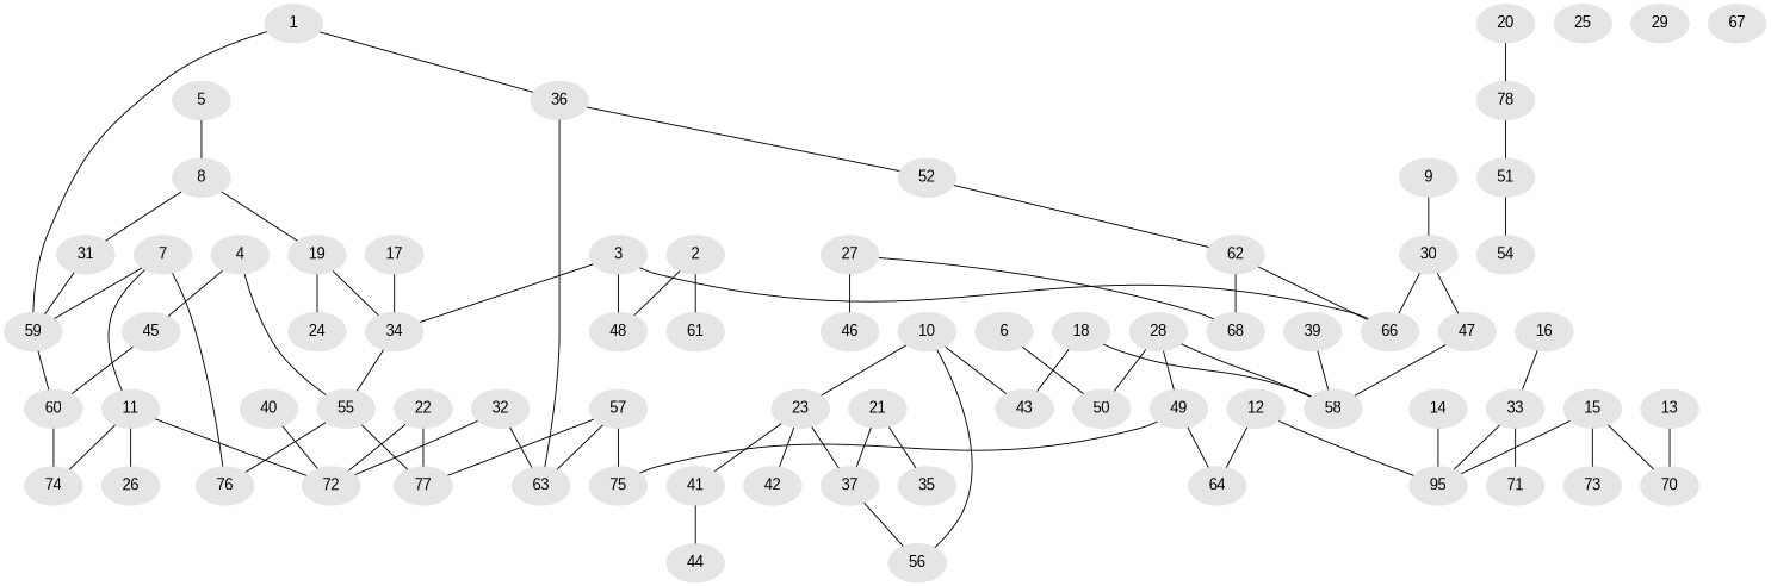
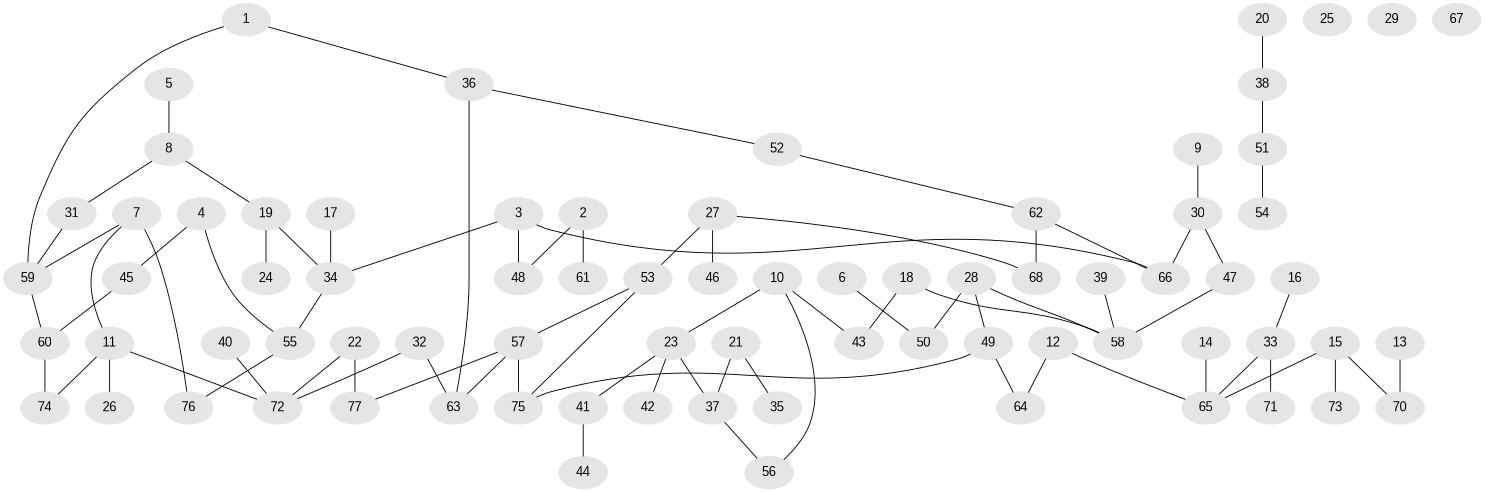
  graph {
    fontname="Liberation Sans"
    node [color=gray90 fontname="Liberation Sans" style=filled]
    edge [fontname="Liberation Sans"]
    1
    36
    59
    63
    52
    60
    2
    48
    61
    3
    34
    66
    55
    4
    45
    76
    77
    5
    8
    19
    31
    6
    50
    7
    11
    26
    72
    74
    24
    9
    30
    47
    10
    23
    43
    56
    37
    41
    42
    12
    64
-   65 [label=95]
+   65
    13
    70
    14
    15
    73
    16
    33
    71
    17
    18
    58
    20
-   38 [label=78]
+   38
    51
    21
    35
    22
    44
    25
    27
    46
+   53
    68
    75
    57
    28
    49
    29
    32
    62
    54
    39
    40
    67
    1 -- 36
    1 -- 59
    36 -- 63
    36 -- 52
    59 -- 60
    52 -- 62
    60 -- 74
    2 -- 48
    2 -- 61
    3 -- 48
    3 -- 34
    3 -- 66
    34 -- 55
    55 -- 76
-   55 -- 77
    4 -- 55
    4 -- 45
    45 -- 60
    5 -- 8
    8 -- 19
    8 -- 31
    19 -- 34
    19 -- 24
    31 -- 59
    6 -- 50
    7 -- 59
    7 -- 76
    7 -- 11
    11 -- 26
    11 -- 72
    11 -- 74
    9 -- 30
    30 -- 66
    30 -- 47
    47 -- 58
    10 -- 23
    10 -- 43
    10 -- 56
    23 -- 37
    23 -- 41
    23 -- 42
    37 -- 56
    41 -- 44
    12 -- 64
    12 -- 65
    13 -- 70
    14 -- 65
    15 -- 65
    15 -- 70
    15 -- 73
    16 -- 33
    33 -- 65
    33 -- 71
    17 -- 34
    18 -- 43
    18 -- 58
    20 -- 38
    38 -- 51
    51 -- 54
    21 -- 37
    21 -- 35
    22 -- 77
    22 -- 72
    27 -- 46
+   27 -- 53
    27 -- 68
+   53 -- 75
+   53 -- 57
    57 -- 63
    57 -- 77
    57 -- 75
    28 -- 50
    28 -- 58
    28 -- 49
    49 -- 64
    49 -- 75
    32 -- 63
    32 -- 72
    62 -- 66
    62 -- 68
    39 -- 58
    40 -- 72
  }
